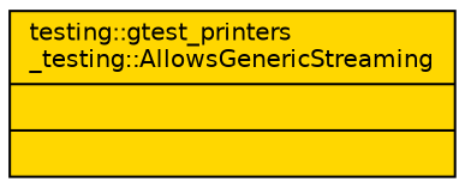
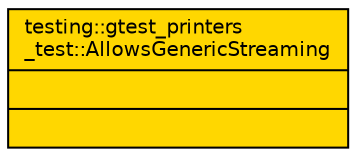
  digraph {
-   n1 [color=black fillcolor=gold fontcolor=black fontname=Helvetica fontsize=10 height=0.2 label="{testing::gtest_printers\l_testing::AllowsGenericStreaming\n||}" shape=record style=filled width=0.4]
+   n1 [color=black fillcolor=gold fontcolor=black fontname=Helvetica fontsize=10 height=0.2 label="{testing::gtest_printers\l_test::AllowsGenericStreaming\n||}" shape=record style=filled width=0.4]
  }
